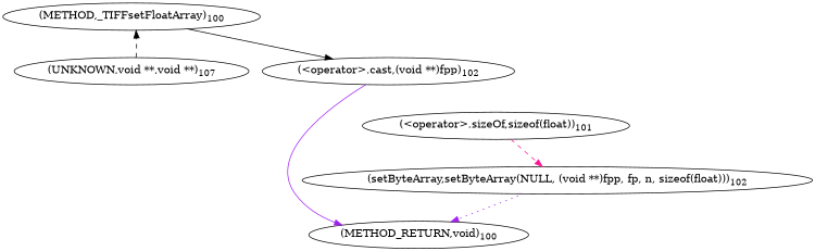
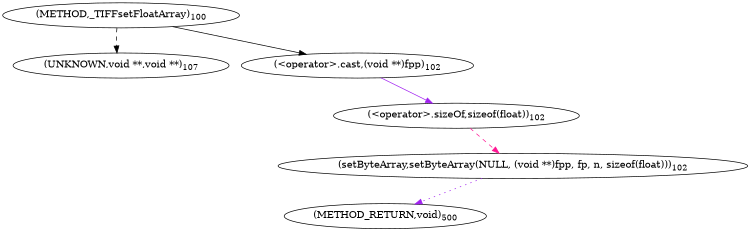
  digraph {
    edge [color=purple style=solid]
    n1 [label=<(setByteArray,setByteArray(NULL, (void **)fpp, fp, n, sizeof(float)))<SUB>102</SUB>>]
-   n2 [label=<(METHOD_RETURN,void)<SUB>100</SUB>>]
+   n2 [label=<(METHOD_RETURN,void)<SUB>500</SUB>>]
    n3 [label=<(&lt;operator&gt;.cast,(void **)fpp)<SUB>102</SUB>>]
-   n4 [label=<(&lt;operator&gt;.sizeOf,sizeof(float))<SUB>101</SUB>>]
+   n4 [label=<(&lt;operator&gt;.sizeOf,sizeof(float))<SUB>102</SUB>>]
    n5 [label=<(UNKNOWN,void **,void **)<SUB>107</SUB>>]
    n6 [label=<(METHOD,_TIFFsetFloatArray)<SUB>100</SUB>>]
    n1 -> n2 [style=dotted]
-   n3 -> n2
+   n3 -> n4
    n4 -> n1 [color=deeppink style=dashed]
    n6 -> n3 [color=black]
-   n5 -> n6 [color=black style=dashed]
+   n6 -> n5 [color=black style=dashed]
  }
